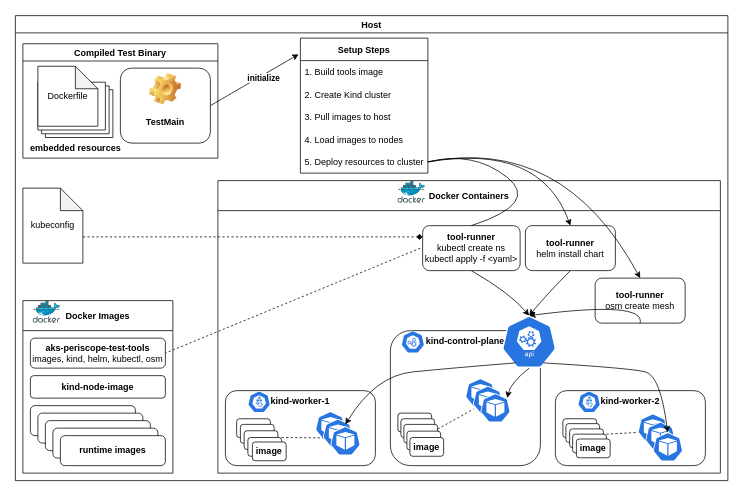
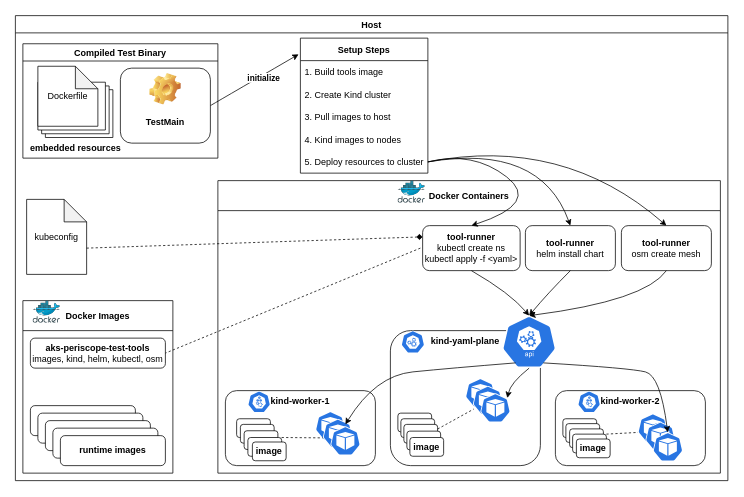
  <mxCell id="0" />
  <mxCell id="1" parent="0" />
  <mxCell id="2" value="Host" style="swimlane;" parent="1" vertex="1"><mxGeometry x="20" y="20" width="950" height="620" as="geometry" /></mxCell>
  <mxCell id="3" value="Docker Images" style="swimlane;startSize=40;" parent="2" vertex="1"><mxGeometry x="10" y="380" width="200" height="230" as="geometry" /></mxCell>
  <mxCell id="4" value="&lt;b&gt;aks-periscope-test-tools&lt;/b&gt;&lt;br&gt;images, kind, helm, kubectl, osm" style="rounded=1;whiteSpace=wrap;html=1;" parent="3" vertex="1"><mxGeometry x="10" y="50" width="180" height="40" as="geometry" /></mxCell>
- <mxCell id="5" value="&lt;b&gt;kind-node-image&lt;/b&gt;" style="rounded=1;whiteSpace=wrap;html=1;" parent="3" vertex="1"><mxGeometry x="10" y="100" width="180" height="30" as="geometry" /></mxCell>
  <mxCell id="6" value="" style="sketch=0;aspect=fixed;html=1;points=[];align=center;image;fontSize=12;image=img/lib/mscae/Docker.svg;" parent="3" vertex="1"><mxGeometry x="13.41" width="36.59" height="30" as="geometry" /></mxCell>
  <mxCell id="7" value="" style="rounded=1;whiteSpace=wrap;html=1;" parent="3" vertex="1"><mxGeometry x="10" y="140" width="140" height="40" as="geometry" /></mxCell>
  <mxCell id="8" value="" style="rounded=1;whiteSpace=wrap;html=1;" parent="3" vertex="1"><mxGeometry x="20" y="150" width="140" height="40" as="geometry" /></mxCell>
  <mxCell id="9" value="" style="rounded=1;whiteSpace=wrap;html=1;" parent="3" vertex="1"><mxGeometry x="30" y="160" width="140" height="40" as="geometry" /></mxCell>
  <mxCell id="10" value="" style="rounded=1;whiteSpace=wrap;html=1;" parent="3" vertex="1"><mxGeometry x="40" y="170" width="140" height="40" as="geometry" /></mxCell>
  <mxCell id="11" value="&lt;b&gt;runtime images&lt;/b&gt;" style="rounded=1;whiteSpace=wrap;html=1;" parent="3" vertex="1"><mxGeometry x="50" y="180" width="140" height="40" as="geometry" /></mxCell>
- <mxCell id="12" value="kubeconfig" style="shape=note;whiteSpace=wrap;html=1;backgroundOutline=1;darkOpacity=0.05;" parent="2" vertex="1"><mxGeometry x="10" y="230" width="80" height="100" as="geometry" /></mxCell>
+ <mxCell id="12" value="kubeconfig" style="shape=note;whiteSpace=wrap;html=1;backgroundOutline=1;darkOpacity=0.05;" parent="2" vertex="1"><mxGeometry x="15" y="245" width="80" height="100" as="geometry" /></mxCell>
  <mxCell id="13" value="Docker Containers" style="swimlane;startSize=40;" parent="2" vertex="1"><mxGeometry x="270" y="220" width="670" height="390" as="geometry" /></mxCell>
  <mxCell id="14" value="" style="sketch=0;aspect=fixed;html=1;points=[];align=center;image;fontSize=12;image=img/lib/mscae/Docker.svg;" parent="13" vertex="1"><mxGeometry x="240" width="36.59" height="30" as="geometry" /></mxCell>
- <mxCell id="15" value="&lt;b&gt;kind-control-plane&lt;/b&gt;" style="rounded=1;whiteSpace=wrap;html=1;verticalAlign=top;" parent="13" vertex="1"><mxGeometry x="230" y="200" width="200" height="180" as="geometry" /></mxCell>
+ <mxCell id="15" value="&lt;b&gt;kind-yaml-plane&lt;/b&gt;" style="rounded=1;whiteSpace=wrap;html=1;verticalAlign=top;" parent="13" vertex="1"><mxGeometry x="230" y="200" width="200" height="180" as="geometry" /></mxCell>
  <mxCell id="16" value="" style="sketch=0;html=1;dashed=0;whitespace=wrap;fillColor=#2875E2;strokeColor=#ffffff;points=[[0.005,0.63,0],[0.1,0.2,0],[0.9,0.2,0],[0.5,0,0],[0.995,0.63,0],[0.72,0.99,0],[0.5,1,0],[0.28,0.99,0]];shape=mxgraph.kubernetes.icon;prIcon=master" parent="13" vertex="1"><mxGeometry x="240" y="200" width="40" height="30" as="geometry" /></mxCell>
  <mxCell id="17" value="&lt;b&gt;kind-worker-1&lt;/b&gt;" style="rounded=1;whiteSpace=wrap;html=1;verticalAlign=top;" parent="13" vertex="1"><mxGeometry x="10" y="280" width="200" height="100" as="geometry" /></mxCell>
  <mxCell id="18" value="&lt;b&gt;kind-worker-2&lt;/b&gt;" style="rounded=1;whiteSpace=wrap;html=1;verticalAlign=top;" parent="13" vertex="1"><mxGeometry x="450" y="280" width="200" height="100" as="geometry" /></mxCell>
  <mxCell id="19" value="" style="sketch=0;html=1;dashed=0;whitespace=wrap;fillColor=#2875E2;strokeColor=#ffffff;points=[[0.005,0.63,0],[0.1,0.2,0],[0.9,0.2,0],[0.5,0,0],[0.995,0.63,0],[0.72,0.99,0],[0.5,1,0],[0.28,0.99,0]];shape=mxgraph.kubernetes.icon;prIcon=node" parent="13" vertex="1"><mxGeometry x="40" y="280" width="30" height="30" as="geometry" /></mxCell>
  <mxCell id="20" value="" style="sketch=0;html=1;dashed=0;whitespace=wrap;fillColor=#2875E2;strokeColor=#ffffff;points=[[0.12,0.63,0,0,0],[0.19,0.2,0,0,0],[0.3,0.9,0,0,0],[0.5,0,0,0,0],[0.5,1,0,0,0],[0.71,0.9,0,0,0],[0.81,0.2,0,0,0],[0.88,0.63,0,0,0]];shape=mxgraph.kubernetes.icon;prIcon=api" parent="13" vertex="1"><mxGeometry x="370" y="180" width="90" height="70" as="geometry" /></mxCell>
  <mxCell id="21" value="&lt;b&gt;tool-runner&lt;/b&gt;&lt;br&gt;kubectl create ns&lt;br&gt;kubectl apply -f &amp;lt;yaml&amp;gt;" style="rounded=1;whiteSpace=wrap;html=1;" parent="13" vertex="1"><mxGeometry x="273" y="60" width="130" height="60" as="geometry" /></mxCell>
  <mxCell id="22" value="&lt;b&gt;tool-runner&lt;/b&gt;&lt;br&gt;helm install chart" style="rounded=1;whiteSpace=wrap;html=1;" parent="13" vertex="1"><mxGeometry x="410" y="60" width="120" height="60" as="geometry" /></mxCell>
- <mxCell id="23" value="&lt;b&gt;tool-runner&lt;/b&gt;&lt;br&gt;osm create mesh" style="rounded=1;whiteSpace=wrap;html=1;" parent="13" vertex="1"><mxGeometry x="503" y="130" width="120" height="60" as="geometry" /></mxCell>
+ <mxCell id="23" value="&lt;b&gt;tool-runner&lt;/b&gt;&lt;br&gt;osm create mesh" style="rounded=1;whiteSpace=wrap;html=1;" parent="13" vertex="1"><mxGeometry x="538" y="60" width="120" height="60" as="geometry" /></mxCell>
  <mxCell id="24" value="" style="sketch=0;html=1;dashed=0;whitespace=wrap;fillColor=#2875E2;strokeColor=#ffffff;points=[[0.005,0.63,0],[0.1,0.2,0],[0.9,0.2,0],[0.5,0,0],[0.995,0.63,0],[0.72,0.99,0],[0.5,1,0],[0.28,0.99,0]];shape=mxgraph.kubernetes.icon;prIcon=node" parent="13" vertex="1"><mxGeometry x="480" y="275" width="30" height="40" as="geometry" /></mxCell>
  <mxCell id="25" value="" style="sketch=0;html=1;dashed=0;whitespace=wrap;fillColor=#2875E2;strokeColor=#ffffff;points=[[0.005,0.63,0],[0.1,0.2,0],[0.9,0.2,0],[0.5,0,0],[0.995,0.63,0],[0.72,0.99,0],[0.5,1,0],[0.28,0.99,0]];shape=mxgraph.kubernetes.icon;prIcon=pod" parent="13" vertex="1"><mxGeometry x="130" y="305" width="40" height="44" as="geometry" /></mxCell>
  <mxCell id="26" value="" style="rounded=1;whiteSpace=wrap;html=1;" parent="13" vertex="1"><mxGeometry x="25" y="317.5" width="45" height="25" as="geometry" /></mxCell>
  <mxCell id="27" value="" style="rounded=1;whiteSpace=wrap;html=1;" parent="13" vertex="1"><mxGeometry x="240" y="310" width="45" height="25" as="geometry" /></mxCell>
  <mxCell id="28" value="" style="rounded=1;whiteSpace=wrap;html=1;" parent="13" vertex="1"><mxGeometry x="244" y="317.5" width="45" height="25" as="geometry" /></mxCell>
  <mxCell id="29" value="" style="rounded=1;whiteSpace=wrap;html=1;" parent="13" vertex="1"><mxGeometry x="248" y="325" width="45" height="25" as="geometry" /></mxCell>
  <mxCell id="30" value="" style="rounded=1;whiteSpace=wrap;html=1;" parent="13" vertex="1"><mxGeometry x="252" y="334" width="45" height="25" as="geometry" /></mxCell>
  <mxCell id="31" value="&lt;b&gt;image&lt;/b&gt;" style="rounded=1;whiteSpace=wrap;html=1;" parent="13" vertex="1"><mxGeometry x="256" y="342.5" width="45" height="25" as="geometry" /></mxCell>
  <mxCell id="32" value="" style="rounded=1;whiteSpace=wrap;html=1;" parent="13" vertex="1"><mxGeometry x="460" y="317.5" width="45" height="25" as="geometry" /></mxCell>
  <mxCell id="33" value="" style="rounded=1;whiteSpace=wrap;html=1;" parent="13" vertex="1"><mxGeometry x="464" y="324" width="45" height="25" as="geometry" /></mxCell>
  <mxCell id="34" value="" style="rounded=1;whiteSpace=wrap;html=1;" parent="13" vertex="1"><mxGeometry x="469" y="331" width="45" height="25" as="geometry" /></mxCell>
  <mxCell id="35" value="" style="rounded=1;whiteSpace=wrap;html=1;" parent="13" vertex="1"><mxGeometry x="473" y="338" width="45" height="25" as="geometry" /></mxCell>
  <mxCell id="36" value="&lt;b&gt;image&lt;/b&gt;" style="rounded=1;whiteSpace=wrap;html=1;" parent="13" vertex="1"><mxGeometry x="478" y="344.5" width="45" height="25" as="geometry" /></mxCell>
  <mxCell id="37" value="" style="sketch=0;html=1;dashed=0;whitespace=wrap;fillColor=#2875E2;strokeColor=#ffffff;points=[[0.005,0.63,0],[0.1,0.2,0],[0.9,0.2,0],[0.5,0,0],[0.995,0.63,0],[0.72,0.99,0],[0.5,1,0],[0.28,0.99,0]];shape=mxgraph.kubernetes.icon;prIcon=pod" parent="13" vertex="1"><mxGeometry x="330" y="261" width="40" height="44" as="geometry" /></mxCell>
  <mxCell id="38" value="" style="sketch=0;html=1;dashed=0;whitespace=wrap;fillColor=#2875E2;strokeColor=#ffffff;points=[[0.005,0.63,0],[0.1,0.2,0],[0.9,0.2,0],[0.5,0,0],[0.995,0.63,0],[0.72,0.99,0],[0.5,1,0],[0.28,0.99,0]];shape=mxgraph.kubernetes.icon;prIcon=pod" parent="13" vertex="1"><mxGeometry x="340" y="271" width="40" height="44" as="geometry" /></mxCell>
  <mxCell id="39" value="" style="sketch=0;html=1;dashed=0;whitespace=wrap;fillColor=#2875E2;strokeColor=#ffffff;points=[[0.005,0.63,0],[0.1,0.2,0],[0.9,0.2,0],[0.5,0,0],[0.995,0.63,0],[0.72,0.99,0],[0.5,1,0],[0.28,0.99,0]];shape=mxgraph.kubernetes.icon;prIcon=pod" parent="13" vertex="1"><mxGeometry x="350" y="281" width="40" height="44" as="geometry" /></mxCell>
  <mxCell id="40" value="" style="sketch=0;html=1;dashed=0;whitespace=wrap;fillColor=#2875E2;strokeColor=#ffffff;points=[[0.005,0.63,0],[0.1,0.2,0],[0.9,0.2,0],[0.5,0,0],[0.995,0.63,0],[0.72,0.99,0],[0.5,1,0],[0.28,0.99,0]];shape=mxgraph.kubernetes.icon;prIcon=pod" parent="13" vertex="1"><mxGeometry x="560" y="308" width="40" height="44" as="geometry" /></mxCell>
  <mxCell id="41" value="" style="sketch=0;html=1;dashed=0;whitespace=wrap;fillColor=#2875E2;strokeColor=#ffffff;points=[[0.005,0.63,0],[0.1,0.2,0],[0.9,0.2,0],[0.5,0,0],[0.995,0.63,0],[0.72,0.99,0],[0.5,1,0],[0.28,0.99,0]];shape=mxgraph.kubernetes.icon;prIcon=pod" parent="13" vertex="1"><mxGeometry x="570" y="319" width="40" height="44" as="geometry" /></mxCell>
  <mxCell id="42" value="" style="sketch=0;html=1;dashed=0;whitespace=wrap;fillColor=#2875E2;strokeColor=#ffffff;points=[[0.005,0.63,0],[0.1,0.2,0],[0.9,0.2,0],[0.5,0,0],[0.995,0.63,0],[0.72,0.99,0],[0.5,1,0],[0.28,0.99,0]];shape=mxgraph.kubernetes.icon;prIcon=pod" parent="13" vertex="1"><mxGeometry x="580" y="333" width="40" height="44" as="geometry" /></mxCell>
  <mxCell id="43" value="" style="curved=1;endArrow=classic;html=1;rounded=0;exitX=0.5;exitY=1;exitDx=0;exitDy=0;entryX=0.5;entryY=0;entryDx=0;entryDy=0;entryPerimeter=0;" parent="13" source="21" target="20" edge="1"><mxGeometry width="50" height="50" relative="1" as="geometry"><mxPoint x="210" y="140" as="sourcePoint" /><mxPoint x="260" y="90" as="targetPoint" /><Array as="points"><mxPoint x="390" y="150" /></Array></mxGeometry></mxCell>
  <mxCell id="44" value="" style="curved=1;endArrow=classic;html=1;rounded=0;exitX=0.5;exitY=1;exitDx=0;exitDy=0;entryX=0.5;entryY=0;entryDx=0;entryDy=0;entryPerimeter=0;" parent="13" source="22" target="20" edge="1"><mxGeometry width="50" height="50" relative="1" as="geometry"><mxPoint x="210" y="140" as="sourcePoint" /><mxPoint x="260" y="90" as="targetPoint" /><Array as="points"><mxPoint x="440" y="150" /></Array></mxGeometry></mxCell>
  <mxCell id="45" value="" style="curved=1;endArrow=classic;html=1;rounded=0;exitX=0.5;exitY=1;exitDx=0;exitDy=0;entryX=0.5;entryY=0;entryDx=0;entryDy=0;entryPerimeter=0;" parent="13" source="23" target="20" edge="1"><mxGeometry width="50" height="50" relative="1" as="geometry"><mxPoint x="210" y="140" as="sourcePoint" /><mxPoint x="260" y="90" as="targetPoint" /><Array as="points"><mxPoint x="570" y="160" /></Array></mxGeometry></mxCell>
  <mxCell id="46" value="" style="curved=1;endArrow=classic;html=1;rounded=0;exitX=0.71;exitY=0.9;exitDx=0;exitDy=0;exitPerimeter=0;entryX=0.995;entryY=0.63;entryDx=0;entryDy=0;entryPerimeter=0;" parent="13" source="20" target="40" edge="1"><mxGeometry width="50" height="50" relative="1" as="geometry"><mxPoint x="210" y="140" as="sourcePoint" /><mxPoint x="260" y="90" as="targetPoint" /><Array as="points"><mxPoint x="550" y="250" /><mxPoint x="590" y="260" /></Array></mxGeometry></mxCell>
  <mxCell id="47" value="" style="curved=1;endArrow=classic;html=1;rounded=0;exitX=0.5;exitY=1;exitDx=0;exitDy=0;exitPerimeter=0;entryX=0.9;entryY=0.2;entryDx=0;entryDy=0;entryPerimeter=0;" parent="13" source="20" target="39" edge="1"><mxGeometry width="50" height="50" relative="1" as="geometry"><mxPoint x="210" y="140" as="sourcePoint" /><mxPoint x="260" y="90" as="targetPoint" /><Array as="points"><mxPoint x="390" y="270" /></Array></mxGeometry></mxCell>
  <mxCell id="48" value="" style="endArrow=none;dashed=1;html=1;rounded=0;exitX=1;exitY=0.25;exitDx=0;exitDy=0;entryX=0.28;entryY=0.99;entryDx=0;entryDy=0;entryPerimeter=0;" parent="13" source="29" target="37" edge="1"><mxGeometry width="50" height="50" relative="1" as="geometry"><mxPoint x="110" y="140" as="sourcePoint" /><mxPoint x="160" y="90" as="targetPoint" /></mxGeometry></mxCell>
  <mxCell id="49" value="" style="endArrow=none;dashed=1;html=1;rounded=0;exitX=1;exitY=0;exitDx=0;exitDy=0;entryX=0.005;entryY=0.63;entryDx=0;entryDy=0;entryPerimeter=0;" parent="13" source="35" target="40" edge="1"><mxGeometry width="50" height="50" relative="1" as="geometry"><mxPoint x="110" y="140" as="sourcePoint" /><mxPoint x="160" y="90" as="targetPoint" /></mxGeometry></mxCell>
  <mxCell id="50" value="Setup Steps" style="swimlane;fontStyle=1;childLayout=stackLayout;horizontal=1;startSize=30;horizontalStack=0;resizeParent=1;resizeParentMax=0;resizeLast=0;collapsible=1;marginBottom=0;" parent="2" vertex="1"><mxGeometry x="380" y="30" width="170" height="180" as="geometry" /></mxCell>
  <mxCell id="51" value="1. Build tools image" style="text;strokeColor=none;fillColor=none;align=left;verticalAlign=middle;spacingLeft=4;spacingRight=4;overflow=hidden;points=[[0,0.5],[1,0.5]];portConstraint=eastwest;rotatable=0;" parent="50" vertex="1"><mxGeometry y="30" width="170" height="30" as="geometry" /></mxCell>
  <mxCell id="52" value="2. Create Kind cluster" style="text;strokeColor=none;fillColor=none;align=left;verticalAlign=middle;spacingLeft=4;spacingRight=4;overflow=hidden;points=[[0,0.5],[1,0.5]];portConstraint=eastwest;rotatable=0;" parent="50" vertex="1"><mxGeometry y="60" width="170" height="30" as="geometry" /></mxCell>
  <mxCell id="53" value="3. Pull images to host" style="text;strokeColor=none;fillColor=none;align=left;verticalAlign=middle;spacingLeft=4;spacingRight=4;overflow=hidden;points=[[0,0.5],[1,0.5]];portConstraint=eastwest;rotatable=0;" parent="50" vertex="1"><mxGeometry y="90" width="170" height="30" as="geometry" /></mxCell>
- <mxCell id="54" value="4. Load images to nodes" style="text;strokeColor=none;fillColor=none;align=left;verticalAlign=middle;spacingLeft=4;spacingRight=4;overflow=hidden;points=[[0,0.5],[1,0.5]];portConstraint=eastwest;rotatable=0;" parent="50" vertex="1"><mxGeometry y="120" width="170" height="30" as="geometry" /></mxCell>
+ <mxCell id="54" value="4. Kind images to nodes" style="text;strokeColor=none;fillColor=none;align=left;verticalAlign=middle;spacingLeft=4;spacingRight=4;overflow=hidden;points=[[0,0.5],[1,0.5]];portConstraint=eastwest;rotatable=0;" parent="50" vertex="1"><mxGeometry y="120" width="170" height="30" as="geometry" /></mxCell>
  <mxCell id="55" value="5. Deploy resources to cluster" style="text;strokeColor=none;fillColor=none;align=left;verticalAlign=middle;spacingLeft=4;spacingRight=4;overflow=hidden;points=[[0,0.5],[1,0.5]];portConstraint=eastwest;rotatable=0;" parent="50" vertex="1"><mxGeometry y="150" width="170" height="30" as="geometry" /></mxCell>
  <mxCell id="56" value="" style="curved=1;endArrow=classic;html=1;rounded=0;exitX=1;exitY=0.5;exitDx=0;exitDy=0;entryX=-0.014;entryY=0.12;entryDx=0;entryDy=0;entryPerimeter=0;" parent="2" source="60" target="50" edge="1"><mxGeometry width="50" height="50" relative="1" as="geometry"><mxPoint x="510" y="270" as="sourcePoint" /><mxPoint x="560" y="220" as="targetPoint" /><Array as="points" /></mxGeometry></mxCell>
  <mxCell id="57" value="&lt;b&gt;initialize&lt;/b&gt;" style="edgeLabel;html=1;align=center;verticalAlign=middle;resizable=0;points=[];" parent="56" vertex="1" connectable="0"><mxGeometry x="0.183" y="-3" relative="1" as="geometry"><mxPoint as="offset" /></mxGeometry></mxCell>
  <mxCell id="58" value="Compiled Test Binary" style="swimlane;" parent="2" vertex="1"><mxGeometry x="10" y="37.5" width="260" height="152.5" as="geometry" /></mxCell>
  <mxCell id="59" value="&lt;b&gt;embedded resources&lt;/b&gt;" style="verticalLabelPosition=bottom;verticalAlign=top;html=1;shape=mxgraph.basic.layered_rect;dx=10;outlineConnect=0;" parent="58" vertex="1"><mxGeometry x="20" y="51.25" width="100" height="73.75" as="geometry" /></mxCell>
  <mxCell id="60" value="TestMain&lt;br&gt;&lt;br&gt;" style="label;whiteSpace=wrap;html=1;align=center;verticalAlign=bottom;spacingLeft=0;spacingBottom=4;imageAlign=center;imageVerticalAlign=top;image=img/clipart/Gear_128x128.png" parent="58" vertex="1"><mxGeometry x="130" y="32.5" width="120" height="100" as="geometry" /></mxCell>
  <mxCell id="61" value="Dockerfile" style="shape=note;whiteSpace=wrap;html=1;backgroundOutline=1;darkOpacity=0.05;" parent="58" vertex="1"><mxGeometry x="20" y="30" width="80" height="80" as="geometry" /></mxCell>
- <mxCell id="62" value="" style="curved=1;endArrow=none;html=1;rounded=0;exitX=1;exitY=0.5;exitDx=0;exitDy=0;entryX=0.5;entryY=0;entryDx=0;entryDy=0;" parent="2" source="55" target="21" edge="1"><mxGeometry width="50" height="50" relative="1" as="geometry"><mxPoint x="480" y="360" as="sourcePoint" /><mxPoint x="530" y="310" as="targetPoint" /><Array as="points"><mxPoint x="610" y="180" /><mxPoint x="700" y="250" /></Array></mxGeometry></mxCell>
+ <mxCell id="62" value="" style="curved=1;endArrow=classic;html=1;rounded=0;exitX=1;exitY=0.5;exitDx=0;exitDy=0;entryX=0.5;entryY=0;entryDx=0;entryDy=0;" parent="2" source="55" target="21" edge="1"><mxGeometry width="50" height="50" relative="1" as="geometry"><mxPoint x="480" y="360" as="sourcePoint" /><mxPoint x="530" y="310" as="targetPoint" /><Array as="points"><mxPoint x="610" y="180" /><mxPoint x="700" y="250" /></Array></mxGeometry></mxCell>
  <mxCell id="63" value="" style="curved=1;endArrow=classic;html=1;rounded=0;exitX=1;exitY=0.5;exitDx=0;exitDy=0;entryX=0.5;entryY=0;entryDx=0;entryDy=0;" parent="2" source="55" target="22" edge="1"><mxGeometry width="50" height="50" relative="1" as="geometry"><mxPoint x="480" y="360" as="sourcePoint" /><mxPoint x="530" y="310" as="targetPoint" /><Array as="points"><mxPoint x="700" y="170" /></Array></mxGeometry></mxCell>
  <mxCell id="64" value="" style="curved=1;endArrow=classic;html=1;rounded=0;exitX=1;exitY=0.5;exitDx=0;exitDy=0;entryX=0.5;entryY=0;entryDx=0;entryDy=0;" parent="2" source="55" target="23" edge="1"><mxGeometry width="50" height="50" relative="1" as="geometry"><mxPoint x="480" y="360" as="sourcePoint" /><mxPoint x="530" y="310" as="targetPoint" /><Array as="points"><mxPoint x="730" y="160" /></Array></mxGeometry></mxCell>
  <mxCell id="65" value="" style="endArrow=none;dashed=1;html=1;rounded=0;entryX=1;entryY=0.5;entryDx=0;entryDy=0;" parent="2" target="4" edge="1"><mxGeometry width="50" height="50" relative="1" as="geometry"><mxPoint x="540" y="310" as="sourcePoint" /><mxPoint x="-170" y="450" as="targetPoint" /></mxGeometry></mxCell>
  <mxCell id="66" value="" style="endArrow=diamond;dashed=1;html=1;rounded=0;exitX=0;exitY=0;exitDx=80;exitDy=65;exitPerimeter=0;entryX=0;entryY=0.25;entryDx=0;entryDy=0;" edge="1" parent="2" source="12" target="21"><mxGeometry width="50" height="50" relative="1" as="geometry"><mxPoint x="450" y="370" as="sourcePoint" /><mxPoint x="550" y="295" as="targetPoint" /></mxGeometry></mxCell>
  <mxCell id="67" value="" style="rounded=1;whiteSpace=wrap;html=1;" parent="1" vertex="1"><mxGeometry x="320" y="565" width="45" height="25" as="geometry" /></mxCell>
  <mxCell id="68" value="" style="rounded=1;whiteSpace=wrap;html=1;" parent="1" vertex="1"><mxGeometry x="325" y="573.5" width="45" height="25" as="geometry" /></mxCell>
  <mxCell id="69" value="" style="rounded=1;whiteSpace=wrap;html=1;" parent="1" vertex="1"><mxGeometry x="330" y="582.5" width="45" height="25" as="geometry" /></mxCell>
  <mxCell id="70" value="&lt;b&gt;image&lt;/b&gt;" style="rounded=1;whiteSpace=wrap;html=1;" parent="1" vertex="1"><mxGeometry x="336" y="588.5" width="45" height="25" as="geometry" /></mxCell>
  <mxCell id="71" value="" style="sketch=0;html=1;dashed=0;whitespace=wrap;fillColor=#2875E2;strokeColor=#ffffff;points=[[0.005,0.63,0],[0.1,0.2,0],[0.9,0.2,0],[0.5,0,0],[0.995,0.63,0],[0.72,0.99,0],[0.5,1,0],[0.28,0.99,0]];shape=mxgraph.kubernetes.icon;prIcon=pod" parent="1" vertex="1"><mxGeometry x="430" y="555" width="40" height="44" as="geometry" /></mxCell>
  <mxCell id="72" value="" style="sketch=0;html=1;dashed=0;whitespace=wrap;fillColor=#2875E2;strokeColor=#ffffff;points=[[0.005,0.63,0],[0.1,0.2,0],[0.9,0.2,0],[0.5,0,0],[0.995,0.63,0],[0.72,0.99,0],[0.5,1,0],[0.28,0.99,0]];shape=mxgraph.kubernetes.icon;prIcon=pod" parent="1" vertex="1"><mxGeometry x="440" y="565" width="40" height="44" as="geometry" /></mxCell>
  <mxCell id="73" value="" style="curved=1;endArrow=classic;html=1;rounded=0;exitX=0.3;exitY=0.9;exitDx=0;exitDy=0;exitPerimeter=0;entryX=0.5;entryY=0;entryDx=0;entryDy=0;entryPerimeter=0;" parent="1" source="20" target="72" edge="1"><mxGeometry width="50" height="50" relative="1" as="geometry"><mxPoint x="500" y="380" as="sourcePoint" /><mxPoint x="550" y="330" as="targetPoint" /><Array as="points"><mxPoint x="600" y="490" /><mxPoint x="500" y="500" /></Array></mxGeometry></mxCell>
  <mxCell id="74" value="" style="endArrow=none;dashed=1;html=1;rounded=0;exitX=1;exitY=0;exitDx=0;exitDy=0;" parent="1" source="69" edge="1"><mxGeometry width="50" height="50" relative="1" as="geometry"><mxPoint x="400" y="380" as="sourcePoint" /><mxPoint x="430" y="583" as="targetPoint" /></mxGeometry></mxCell>
